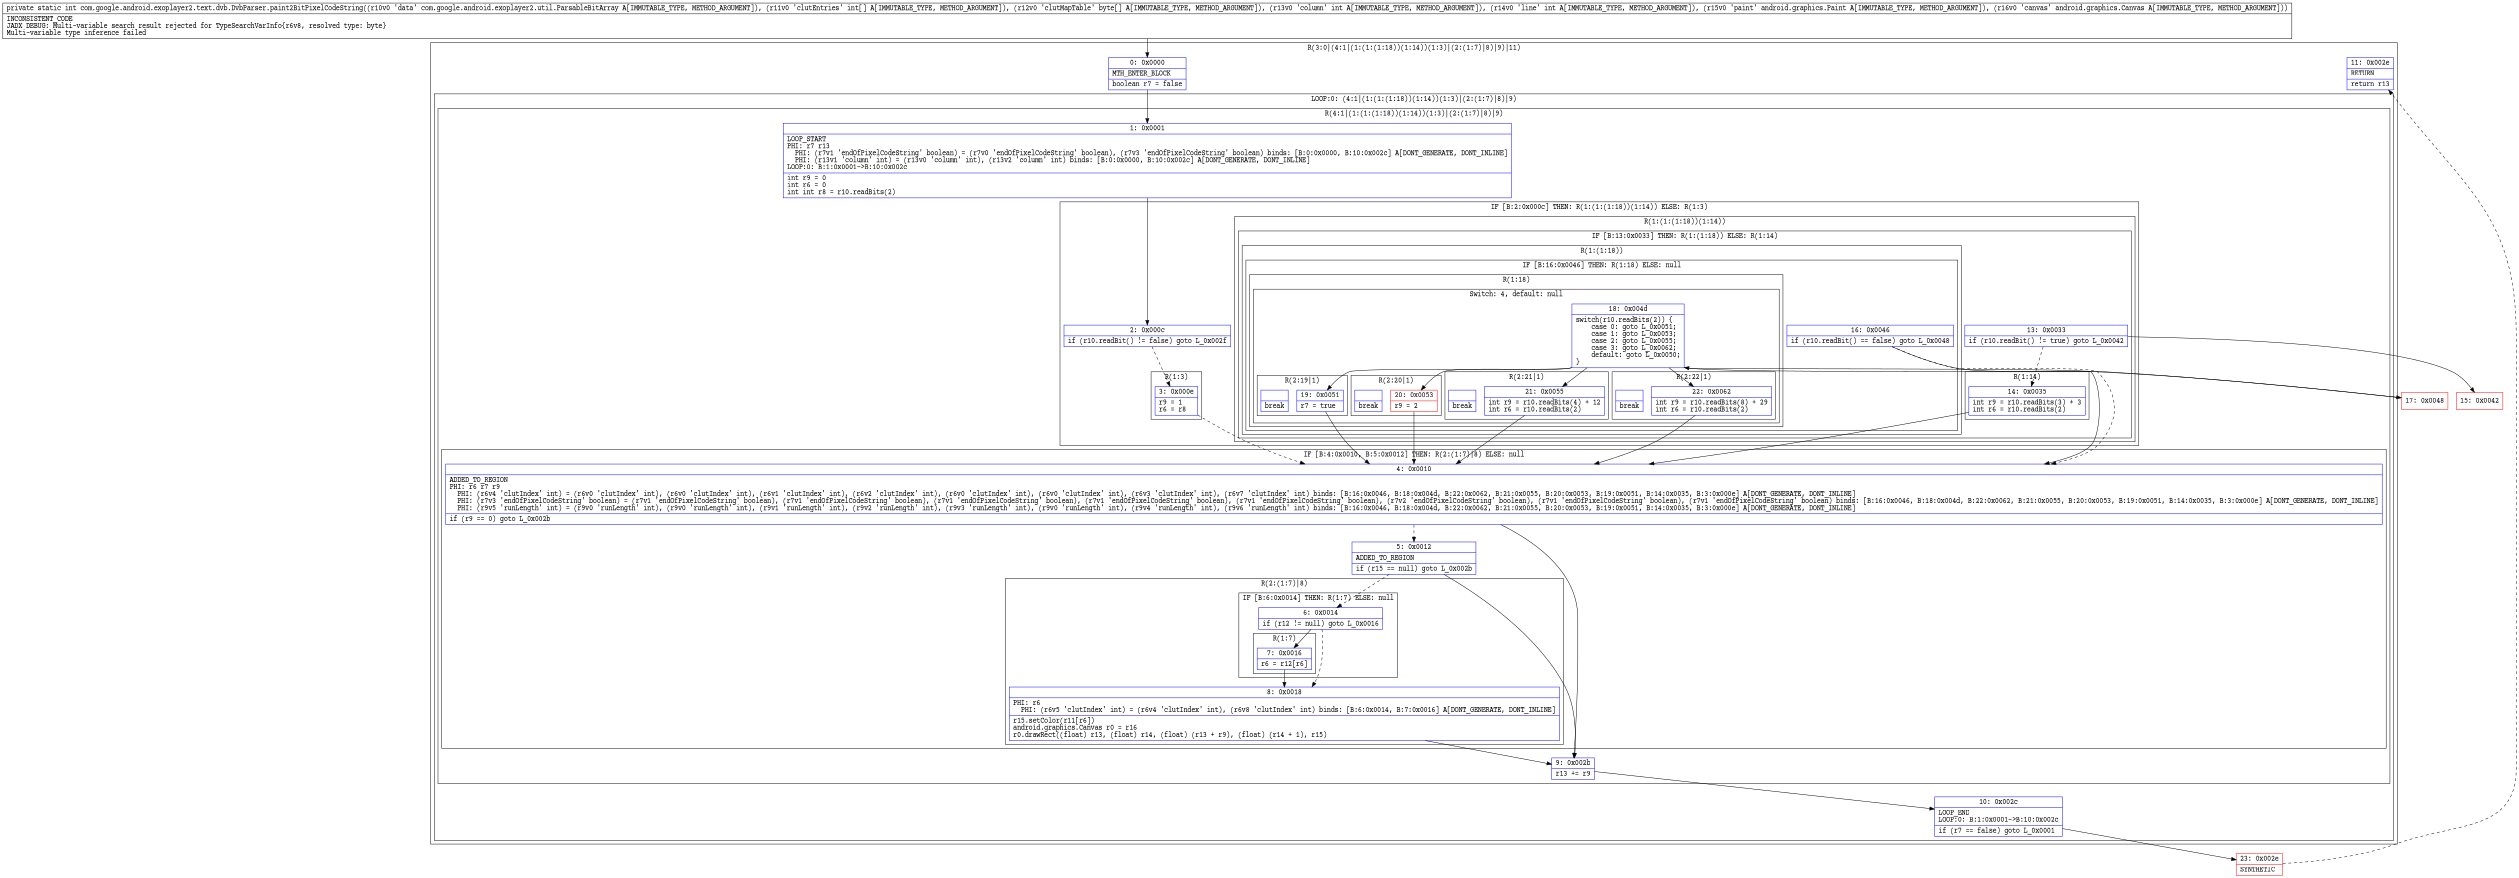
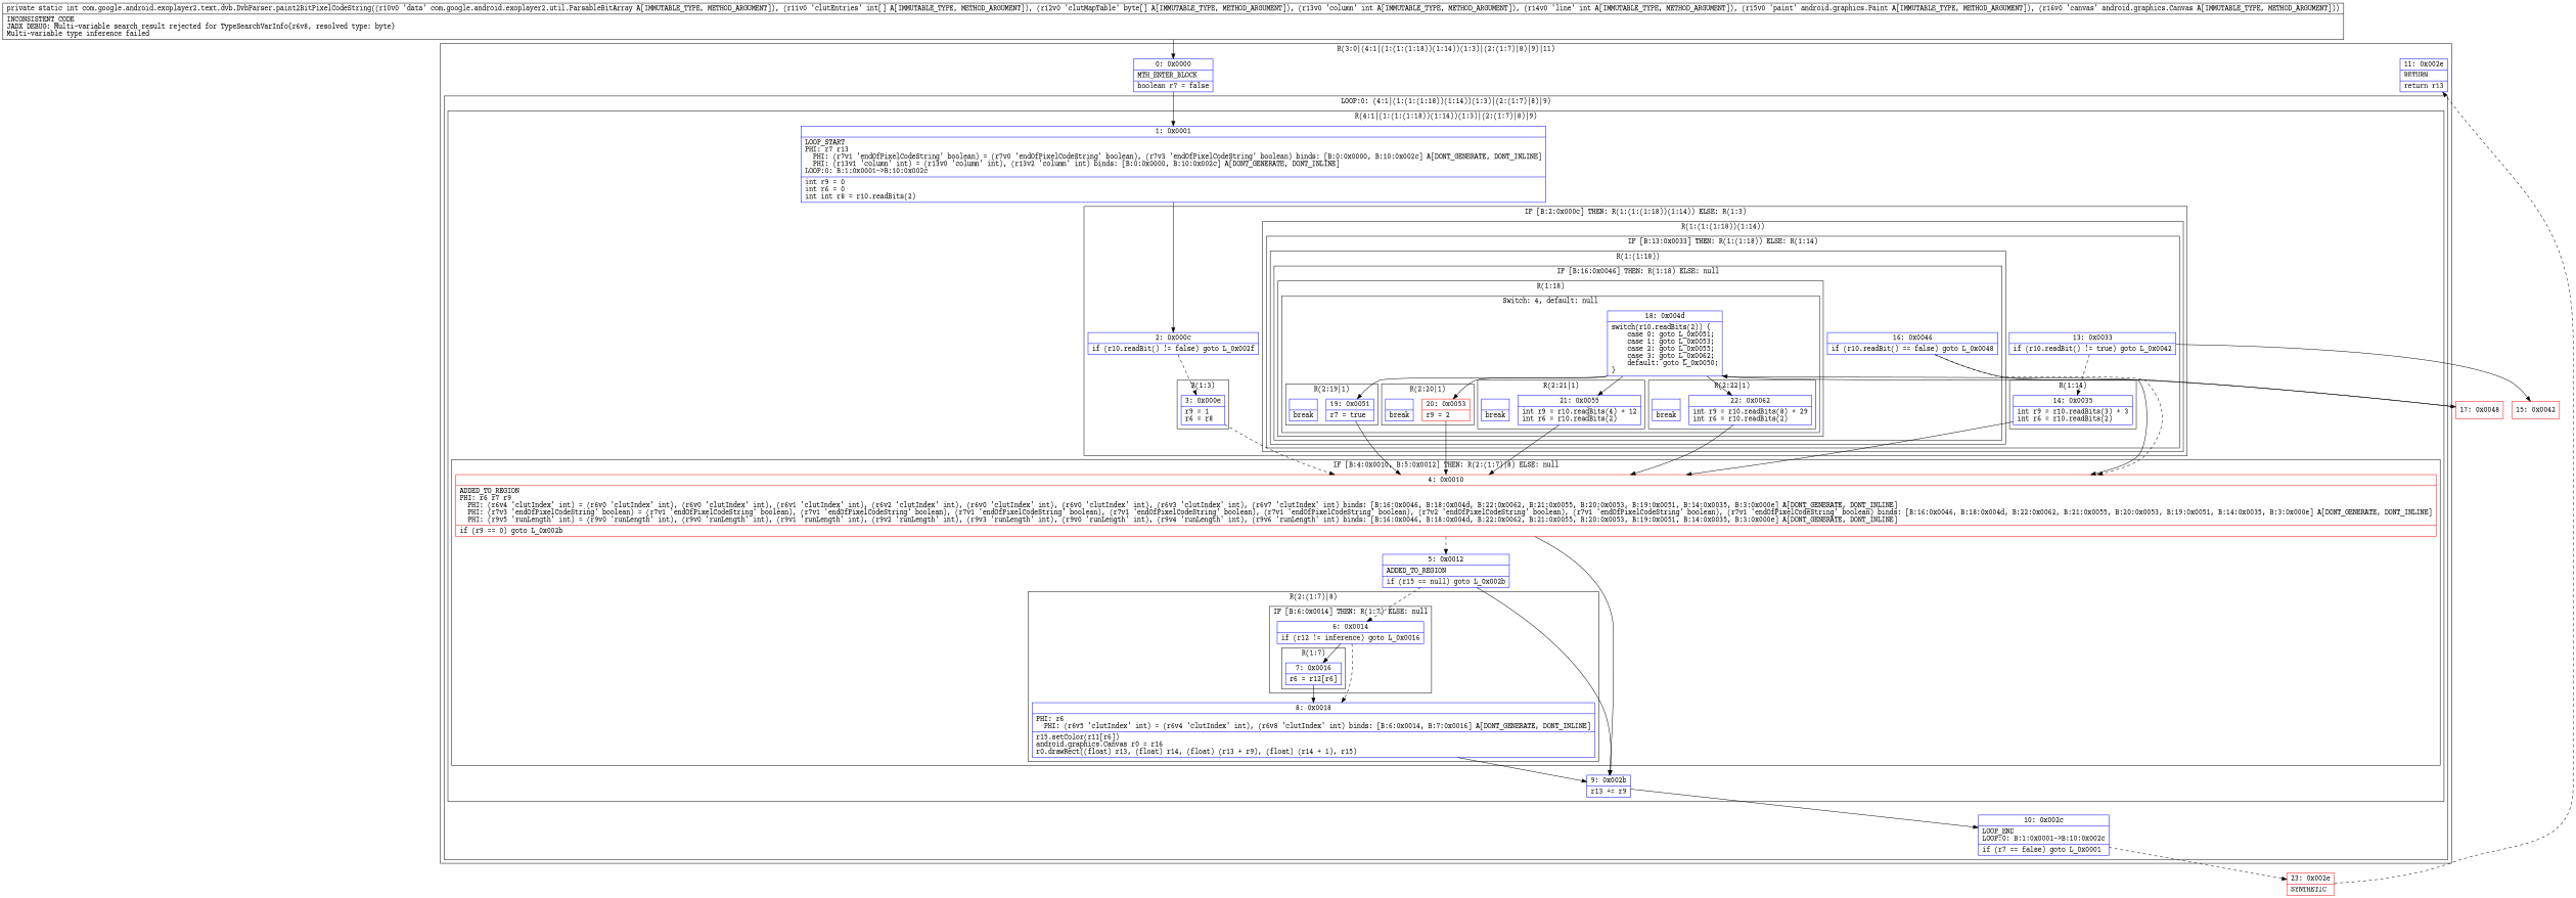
  digraph {
    fontname="Courier Prime"
    node [color=blue fontname="Courier Prime" shape=record]
    edge [fontname="Courier Prime"]
    n1 [label="{19\:\ 0x0051|r7 = true\l}"]
    n2 [label="{|break\l}"]
    n3 [color=red label="{20\:\ 0x0053|r9 = 2\l}"]
    n4 [label="{|break\l}"]
    n5 [label="{21\:\ 0x0055|int r9 = r10.readBits(4) + 12\lint r6 = r10.readBits(2)\l}"]
    n6 [label="{|break\l}"]
    n7 [label="{22\:\ 0x0062|int r9 = r10.readBits(8) + 29\lint r6 = r10.readBits(2)\l}"]
    n8 [label="{|break\l}"]
    n9 [label="{18\:\ 0x004d|switch(r10.readBits(2)) \{\l    case 0: goto L_0x0051;\l    case 1: goto L_0x0053;\l    case 2: goto L_0x0055;\l    case 3: goto L_0x0062;\l    default: goto L_0x0050;\l\}\l}"]
    n10 [label="{16\:\ 0x0046|if (r10.readBit() == false) goto L_0x0048\l}"]
    n11 [label="{14\:\ 0x0035|int r9 = r10.readBits(3) + 3\lint r6 = r10.readBits(2)\l}"]
    n12 [label="{13\:\ 0x0033|if (r10.readBit() != true) goto L_0x0042\l}"]
    n13 [label="{3\:\ 0x000e|r9 = 1\lr6 = r8\l}"]
    n14 [label="{2\:\ 0x000c|if (r10.readBit() != false) goto L_0x002f\l}"]
    n15 [label="{7\:\ 0x0016|r6 = r12[r6]\l}"]
-   n16 [label="{6\:\ 0x0014|if (r12 != null) goto L_0x0016\l}"]
+   n16 [label="{6\:\ 0x0014|if (r12 != inference) goto L_0x0016\l}"]
    n17 [label="{8\:\ 0x0018|PHI: r6 \l  PHI: (r6v5 'clutIndex' int) = (r6v4 'clutIndex' int), (r6v8 'clutIndex' int) binds: [B:6:0x0014, B:7:0x0016] A[DONT_GENERATE, DONT_INLINE]\l|r15.setColor(r11[r6])\landroid.graphics.Canvas r0 = r16\lr0.drawRect((float) r13, (float) r14, (float) (r13 + r9), (float) (r14 + 1), r15)\l}"]
-   n18 [label="{4\:\ 0x0010|ADDED_TO_REGION\lPHI: r6 r7 r9 \l  PHI: (r6v4 'clutIndex' int) = (r6v0 'clutIndex' int), (r6v0 'clutIndex' int), (r6v1 'clutIndex' int), (r6v2 'clutIndex' int), (r6v0 'clutIndex' int), (r6v0 'clutIndex' int), (r6v3 'clutIndex' int), (r6v7 'clutIndex' int) binds: [B:16:0x0046, B:18:0x004d, B:22:0x0062, B:21:0x0055, B:20:0x0053, B:19:0x0051, B:14:0x0035, B:3:0x000e] A[DONT_GENERATE, DONT_INLINE]\l  PHI: (r7v3 'endOfPixelCodeString' boolean) = (r7v1 'endOfPixelCodeString' boolean), (r7v1 'endOfPixelCodeString' boolean), (r7v1 'endOfPixelCodeString' boolean), (r7v1 'endOfPixelCodeString' boolean), (r7v1 'endOfPixelCodeString' boolean), (r7v2 'endOfPixelCodeString' boolean), (r7v1 'endOfPixelCodeString' boolean), (r7v1 'endOfPixelCodeString' boolean) binds: [B:16:0x0046, B:18:0x004d, B:22:0x0062, B:21:0x0055, B:20:0x0053, B:19:0x0051, B:14:0x0035, B:3:0x000e] A[DONT_GENERATE, DONT_INLINE]\l  PHI: (r9v5 'runLength' int) = (r9v0 'runLength' int), (r9v0 'runLength' int), (r9v1 'runLength' int), (r9v2 'runLength' int), (r9v3 'runLength' int), (r9v0 'runLength' int), (r9v4 'runLength' int), (r9v6 'runLength' int) binds: [B:16:0x0046, B:18:0x004d, B:22:0x0062, B:21:0x0055, B:20:0x0053, B:19:0x0051, B:14:0x0035, B:3:0x000e] A[DONT_GENERATE, DONT_INLINE]\l|if (r9 == 0) goto L_0x002b\l}"]
+   n18 [color=red label="{4\:\ 0x0010|ADDED_TO_REGION\lPHI: r6 r7 r9 \l  PHI: (r6v4 'clutIndex' int) = (r6v0 'clutIndex' int), (r6v0 'clutIndex' int), (r6v1 'clutIndex' int), (r6v2 'clutIndex' int), (r6v0 'clutIndex' int), (r6v0 'clutIndex' int), (r6v3 'clutIndex' int), (r6v7 'clutIndex' int) binds: [B:16:0x0046, B:18:0x004d, B:22:0x0062, B:21:0x0055, B:20:0x0053, B:19:0x0051, B:14:0x0035, B:3:0x000e] A[DONT_GENERATE, DONT_INLINE]\l  PHI: (r7v3 'endOfPixelCodeString' boolean) = (r7v1 'endOfPixelCodeString' boolean), (r7v1 'endOfPixelCodeString' boolean), (r7v1 'endOfPixelCodeString' boolean), (r7v1 'endOfPixelCodeString' boolean), (r7v1 'endOfPixelCodeString' boolean), (r7v2 'endOfPixelCodeString' boolean), (r7v1 'endOfPixelCodeString' boolean), (r7v1 'endOfPixelCodeString' boolean) binds: [B:16:0x0046, B:18:0x004d, B:22:0x0062, B:21:0x0055, B:20:0x0053, B:19:0x0051, B:14:0x0035, B:3:0x000e] A[DONT_GENERATE, DONT_INLINE]\l  PHI: (r9v5 'runLength' int) = (r9v0 'runLength' int), (r9v0 'runLength' int), (r9v1 'runLength' int), (r9v2 'runLength' int), (r9v3 'runLength' int), (r9v0 'runLength' int), (r9v4 'runLength' int), (r9v6 'runLength' int) binds: [B:16:0x0046, B:18:0x004d, B:22:0x0062, B:21:0x0055, B:20:0x0053, B:19:0x0051, B:14:0x0035, B:3:0x000e] A[DONT_GENERATE, DONT_INLINE]\l|if (r9 == 0) goto L_0x002b\l}"]
    n19 [label="{5\:\ 0x0012|ADDED_TO_REGION\l|if (r15 == null) goto L_0x002b\l}"]
    n20 [label="{1\:\ 0x0001|LOOP_START\lPHI: r7 r13 \l  PHI: (r7v1 'endOfPixelCodeString' boolean) = (r7v0 'endOfPixelCodeString' boolean), (r7v3 'endOfPixelCodeString' boolean) binds: [B:0:0x0000, B:10:0x002c] A[DONT_GENERATE, DONT_INLINE]\l  PHI: (r13v1 'column' int) = (r13v0 'column' int), (r13v2 'column' int) binds: [B:0:0x0000, B:10:0x002c] A[DONT_GENERATE, DONT_INLINE]\lLOOP:0: B:1:0x0001\-\>B:10:0x002c\l|int r9 = 0\lint r6 = 0\lint int r8 = r10.readBits(2)\l}"]
    n21 [label="{9\:\ 0x002b|r13 += r9\l}"]
    n22 [label="{10\:\ 0x002c|LOOP_END\lLOOP:0: B:1:0x0001\-\>B:10:0x002c\l|if (r7 == false) goto L_0x0001\l}"]
    n23 [label="{0\:\ 0x0000|MTH_ENTER_BLOCK\l|boolean r7 = false\l}"]
    n24 [label="{11\:\ 0x002e|RETURN\l|return r13\l}"]
    n25 [color=red label="{17\:\ 0x0048}"]
    n26 [color=red label="{15\:\ 0x0042}"]
    n27 [color=red label="{23\:\ 0x002e|SYNTHETIC\l}"]
    n28 [label="{private static int com.google.android.exoplayer2.text.dvb.DvbParser.paint2BitPixelCodeString((r10v0 'data' com.google.android.exoplayer2.util.ParsableBitArray A[IMMUTABLE_TYPE, METHOD_ARGUMENT]), (r11v0 'clutEntries' int[] A[IMMUTABLE_TYPE, METHOD_ARGUMENT]), (r12v0 'clutMapTable' byte[] A[IMMUTABLE_TYPE, METHOD_ARGUMENT]), (r13v0 'column' int A[IMMUTABLE_TYPE, METHOD_ARGUMENT]), (r14v0 'line' int A[IMMUTABLE_TYPE, METHOD_ARGUMENT]), (r15v0 'paint' android.graphics.Paint A[IMMUTABLE_TYPE, METHOD_ARGUMENT]), (r16v0 'canvas' android.graphics.Canvas A[IMMUTABLE_TYPE, METHOD_ARGUMENT]))  | INCONSISTENT_CODE\lJADX DEBUG: Multi\-variable search result rejected for TypeSearchVarInfo\{r6v8, resolved type: byte\}\lMulti\-variable type inference failed\l}" color=""]
    subgraph cluster_1 {
      label="R(3:0|(4:1|(1:(1:(1:18))(1:14))(1:3)|(2:(1:7)|8)|9)|11)"
      n23
      n24
      subgraph cluster_2 {
        label="LOOP:0: (4:1|(1:(1:(1:18))(1:14))(1:3)|(2:(1:7)|8)|9)"
        n22
        subgraph cluster_3 {
          label="R(4:1|(1:(1:(1:18))(1:14))(1:3)|(2:(1:7)|8)|9)"
          n20
          n21
          subgraph cluster_4 {
            label="IF [B:2:0x000c] THEN: R(1:(1:(1:18))(1:14)) ELSE: R(1:3)"
            n14
            subgraph cluster_5 {
              label="R(1:(1:(1:18))(1:14))"
              subgraph cluster_6 {
                label="IF [B:13:0x0033] THEN: R(1:(1:18)) ELSE: R(1:14)"
                n12
                subgraph cluster_7 {
                  label="R(1:(1:18))"
                  subgraph cluster_8 {
                    label="IF [B:16:0x0046] THEN: R(1:18) ELSE: null"
                    n10
                    subgraph cluster_9 {
                      label="R(1:18)"
                      subgraph cluster_10 {
                        label="Switch: 4, default: null"
                        n9
                        subgraph cluster_11 {
                          label="R(2:19|1)"
                          n1
                          n2
                        }
                        subgraph cluster_12 {
                          label="R(2:20|1)"
                          n3
                          n4
                        }
                        subgraph cluster_13 {
                          label="R(2:21|1)"
                          n5
                          n6
                        }
                        subgraph cluster_14 {
                          label="R(2:22|1)"
                          n7
                          n8
                        }
                      }
                    }
                  }
                }
                subgraph cluster_15 {
                  label="R(1:14)"
                  n11
                }
              }
            }
            subgraph cluster_16 {
              label="R(1:3)"
              n13
            }
          }
          subgraph cluster_17 {
            label="IF [B:4:0x0010, B:5:0x0012] THEN: R(2:(1:7)|8) ELSE: null"
            n18
            n19
            subgraph cluster_18 {
              label="R(2:(1:7)|8)"
              n17
              subgraph cluster_19 {
                label="IF [B:6:0x0014] THEN: R(1:7) ELSE: null"
                n16
                subgraph cluster_20 {
                  label="R(1:7)"
                  n15
                }
              }
            }
          }
        }
      }
    }
    n1 -> n18
    n3 -> n18
    n5 -> n18
    n7 -> n18
    n9 -> n1
    n9 -> n3
    n9 -> n5
    n9 -> n7
    n9 -> n18
    n10 -> n18 [style=dashed]
    n10 -> n25
    n11 -> n18
    n12 -> n11 [style=dashed]
    n12 -> n26
    n13 -> n18 [style=dashed]
    n14 -> n13 [style=dashed]
    n15 -> n17
    n16 -> n15
    n16 -> n17 [style=dashed]
    n17 -> n21
    n18 -> n19 [style=dashed]
    n18 -> n21
    n19 -> n16 [style=dashed]
    n19 -> n21
    n20 -> n14
    n21 -> n22
-   n22 -> n27 [style=solid]
+   n22 -> n27 [style=dashed]
    n23 -> n20
    n25 -> n9
    n27 -> n24 [style=dashed]
    n28 -> n23
  }
